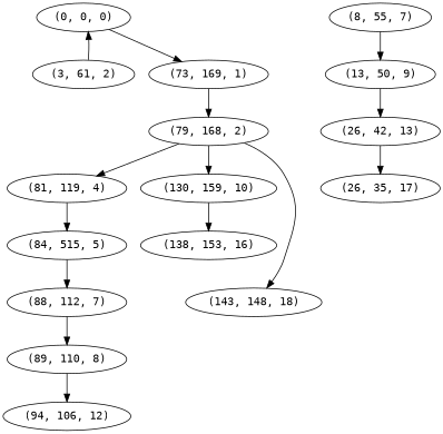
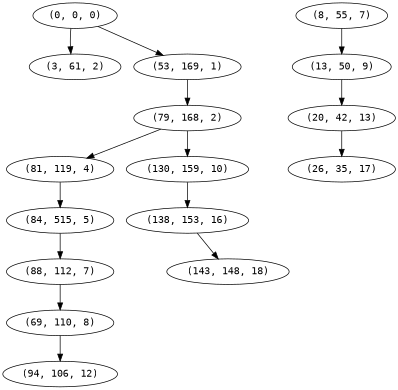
  digraph {
    fontname="DejaVu Sans Mono"
    node [fontname="DejaVu Sans Mono"]
    edge [fontname="DejaVu Sans Mono"]
    "(0, 0, 0)"
    "(3, 61, 2)"
-   "(73, 169, 1)"
+   "(73, 169, 1)" [label="(53, 169, 1)"]
    "(79, 168, 2)"
    "(8, 55, 7)"
    "(13, 50, 9)"
-   "(20, 42, 13)" [label="(26, 42, 13)"]
+   "(20, 42, 13)"
    "(26, 35, 17)"
    "(81, 119, 4)"
    "(130, 159, 10)"
    n11 [label="(84, 515, 5)"]
    "(138, 153, 16)"
    "(88, 112, 7)"
-   "(89, 110, 8)"
+   "(89, 110, 8)" [label="(69, 110, 8)"]
    "(94, 106, 12)"
    "(143, 148, 18)"
-   "(3, 61, 2)" -> "(0, 0, 0)"
+   "(0, 0, 0)" -> "(3, 61, 2)"
    "(0, 0, 0)" -> "(73, 169, 1)"
    "(73, 169, 1)" -> "(79, 168, 2)"
    "(79, 168, 2)" -> "(81, 119, 4)"
    "(79, 168, 2)" -> "(130, 159, 10)"
    "(8, 55, 7)" -> "(13, 50, 9)"
    "(13, 50, 9)" -> "(20, 42, 13)"
    "(20, 42, 13)" -> "(26, 35, 17)"
    "(81, 119, 4)" -> n11
    "(130, 159, 10)" -> "(138, 153, 16)"
    n11 -> "(88, 112, 7)"
-   "(79, 168, 2)" -> "(143, 148, 18)"
+   "(138, 153, 16)" -> "(143, 148, 18)"
    "(88, 112, 7)" -> "(89, 110, 8)"
    "(89, 110, 8)" -> "(94, 106, 12)"
  }
